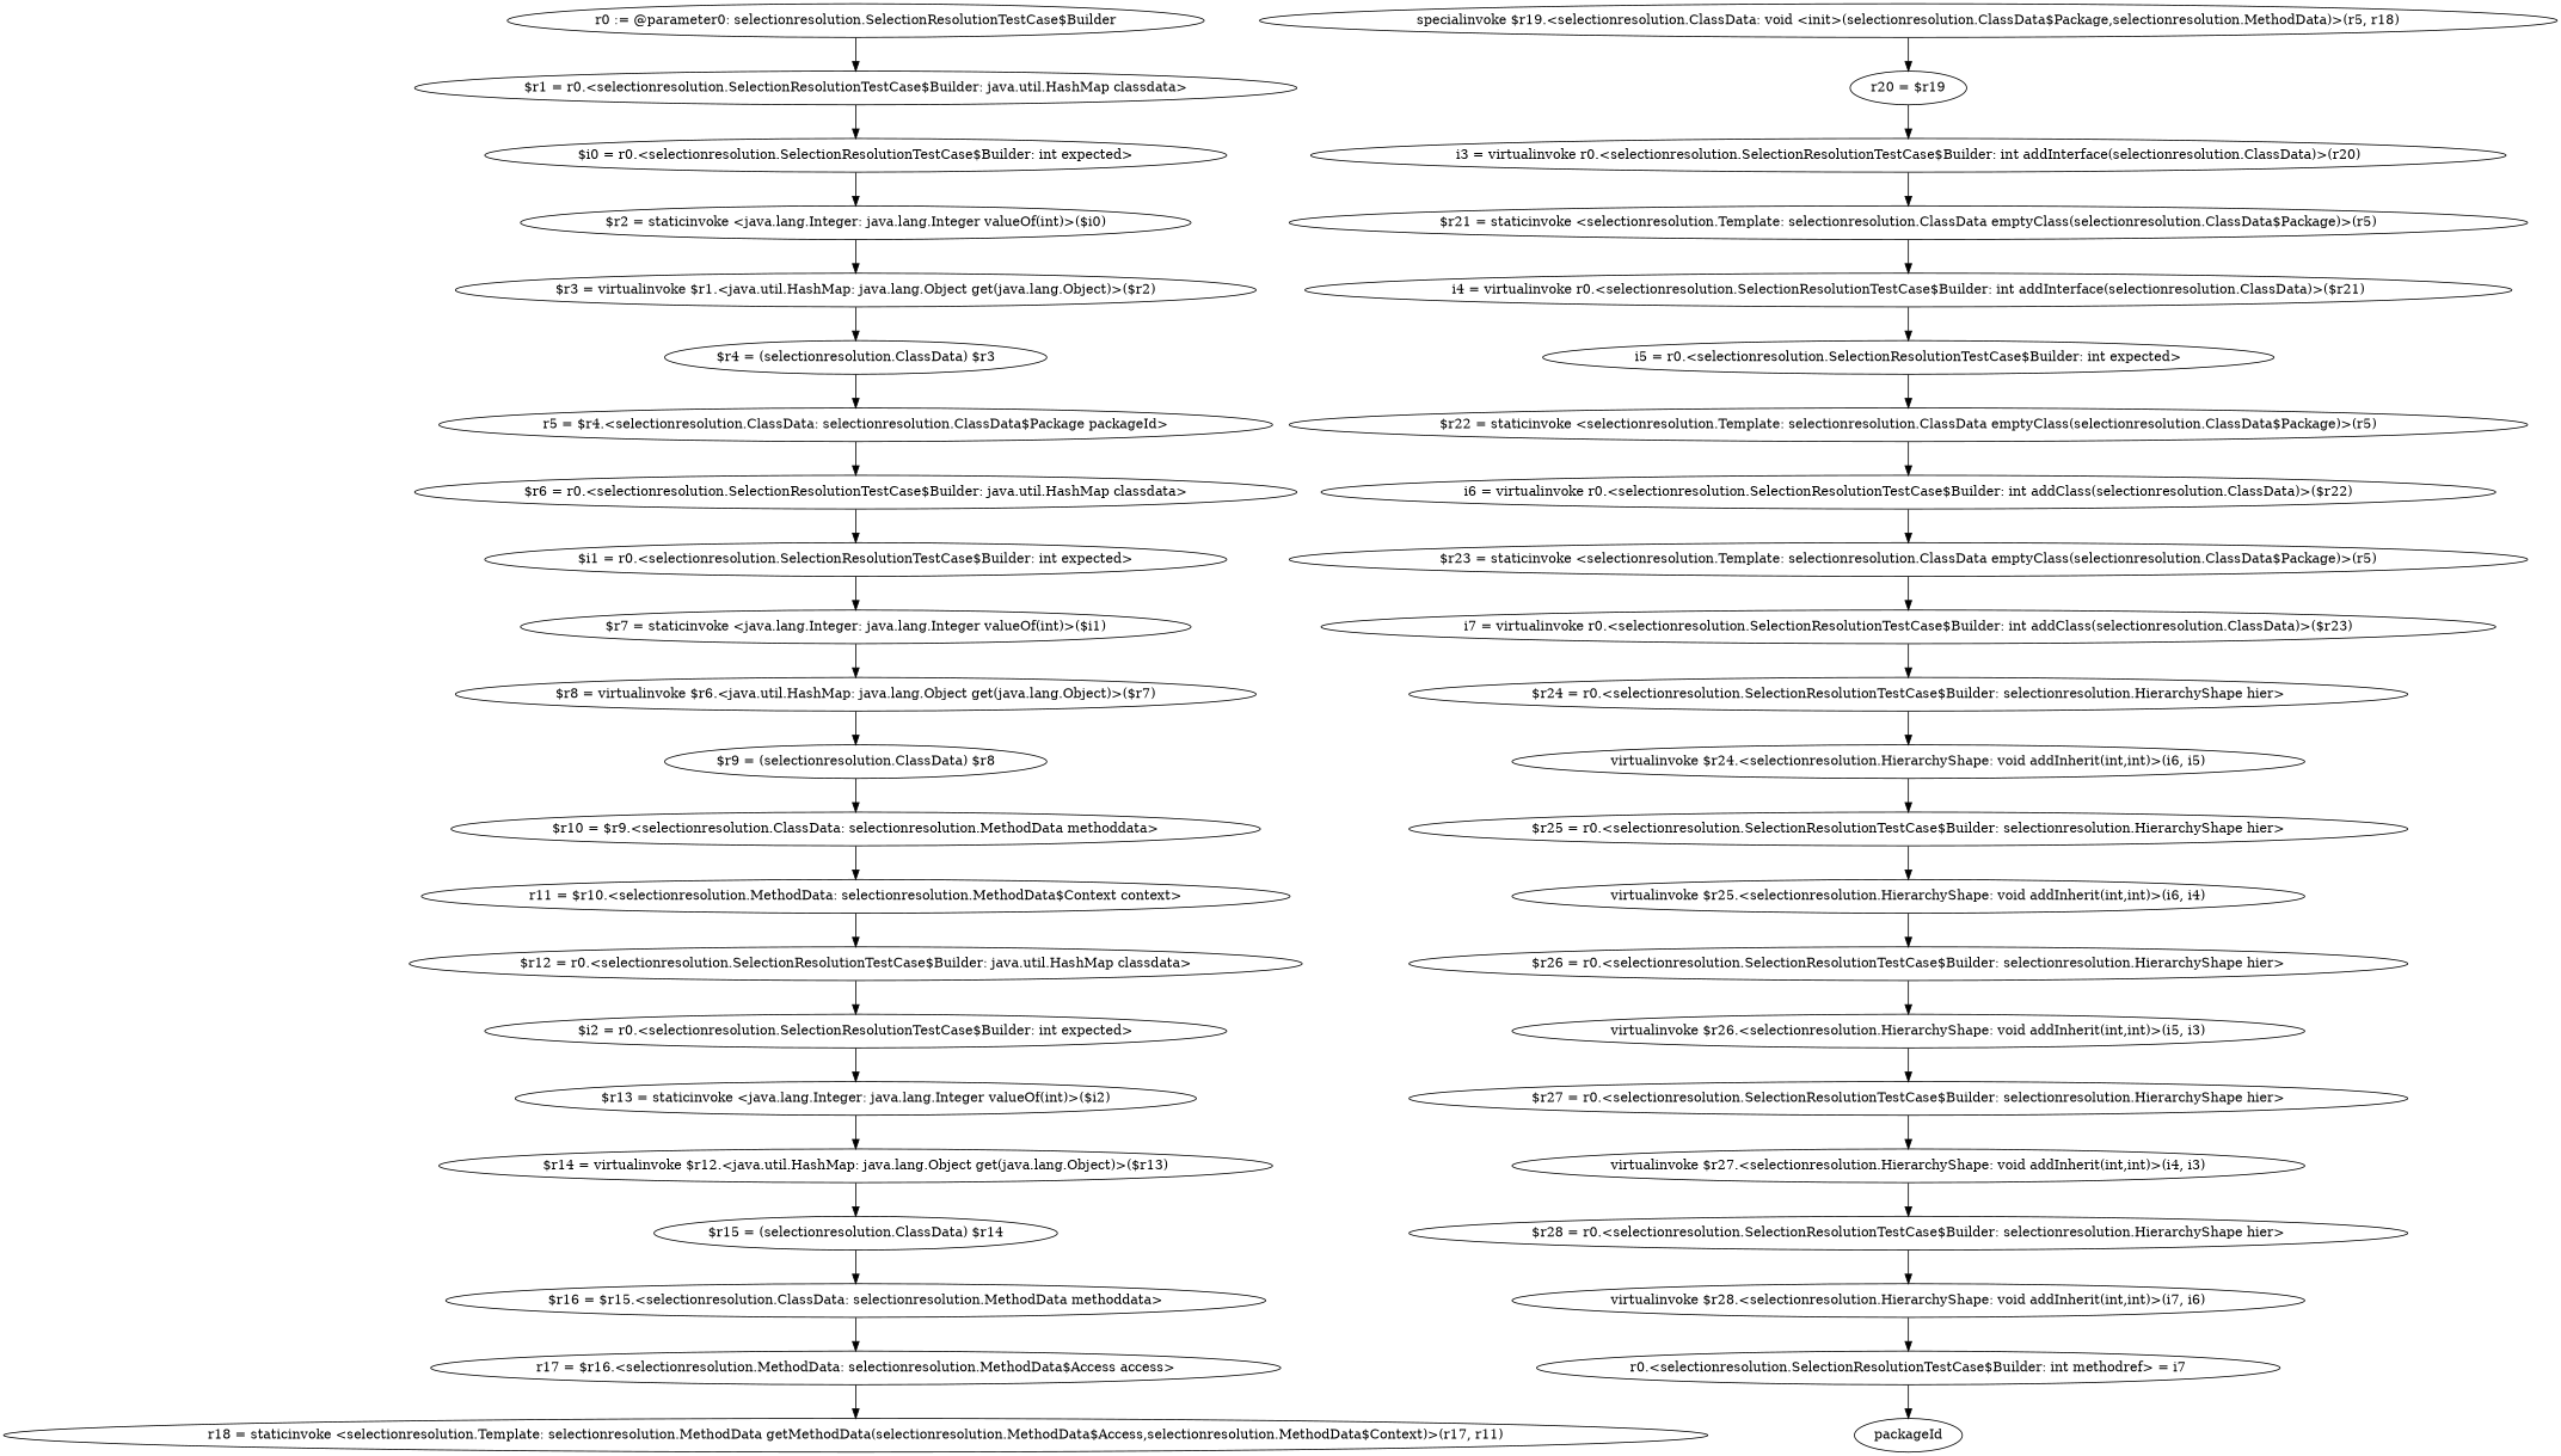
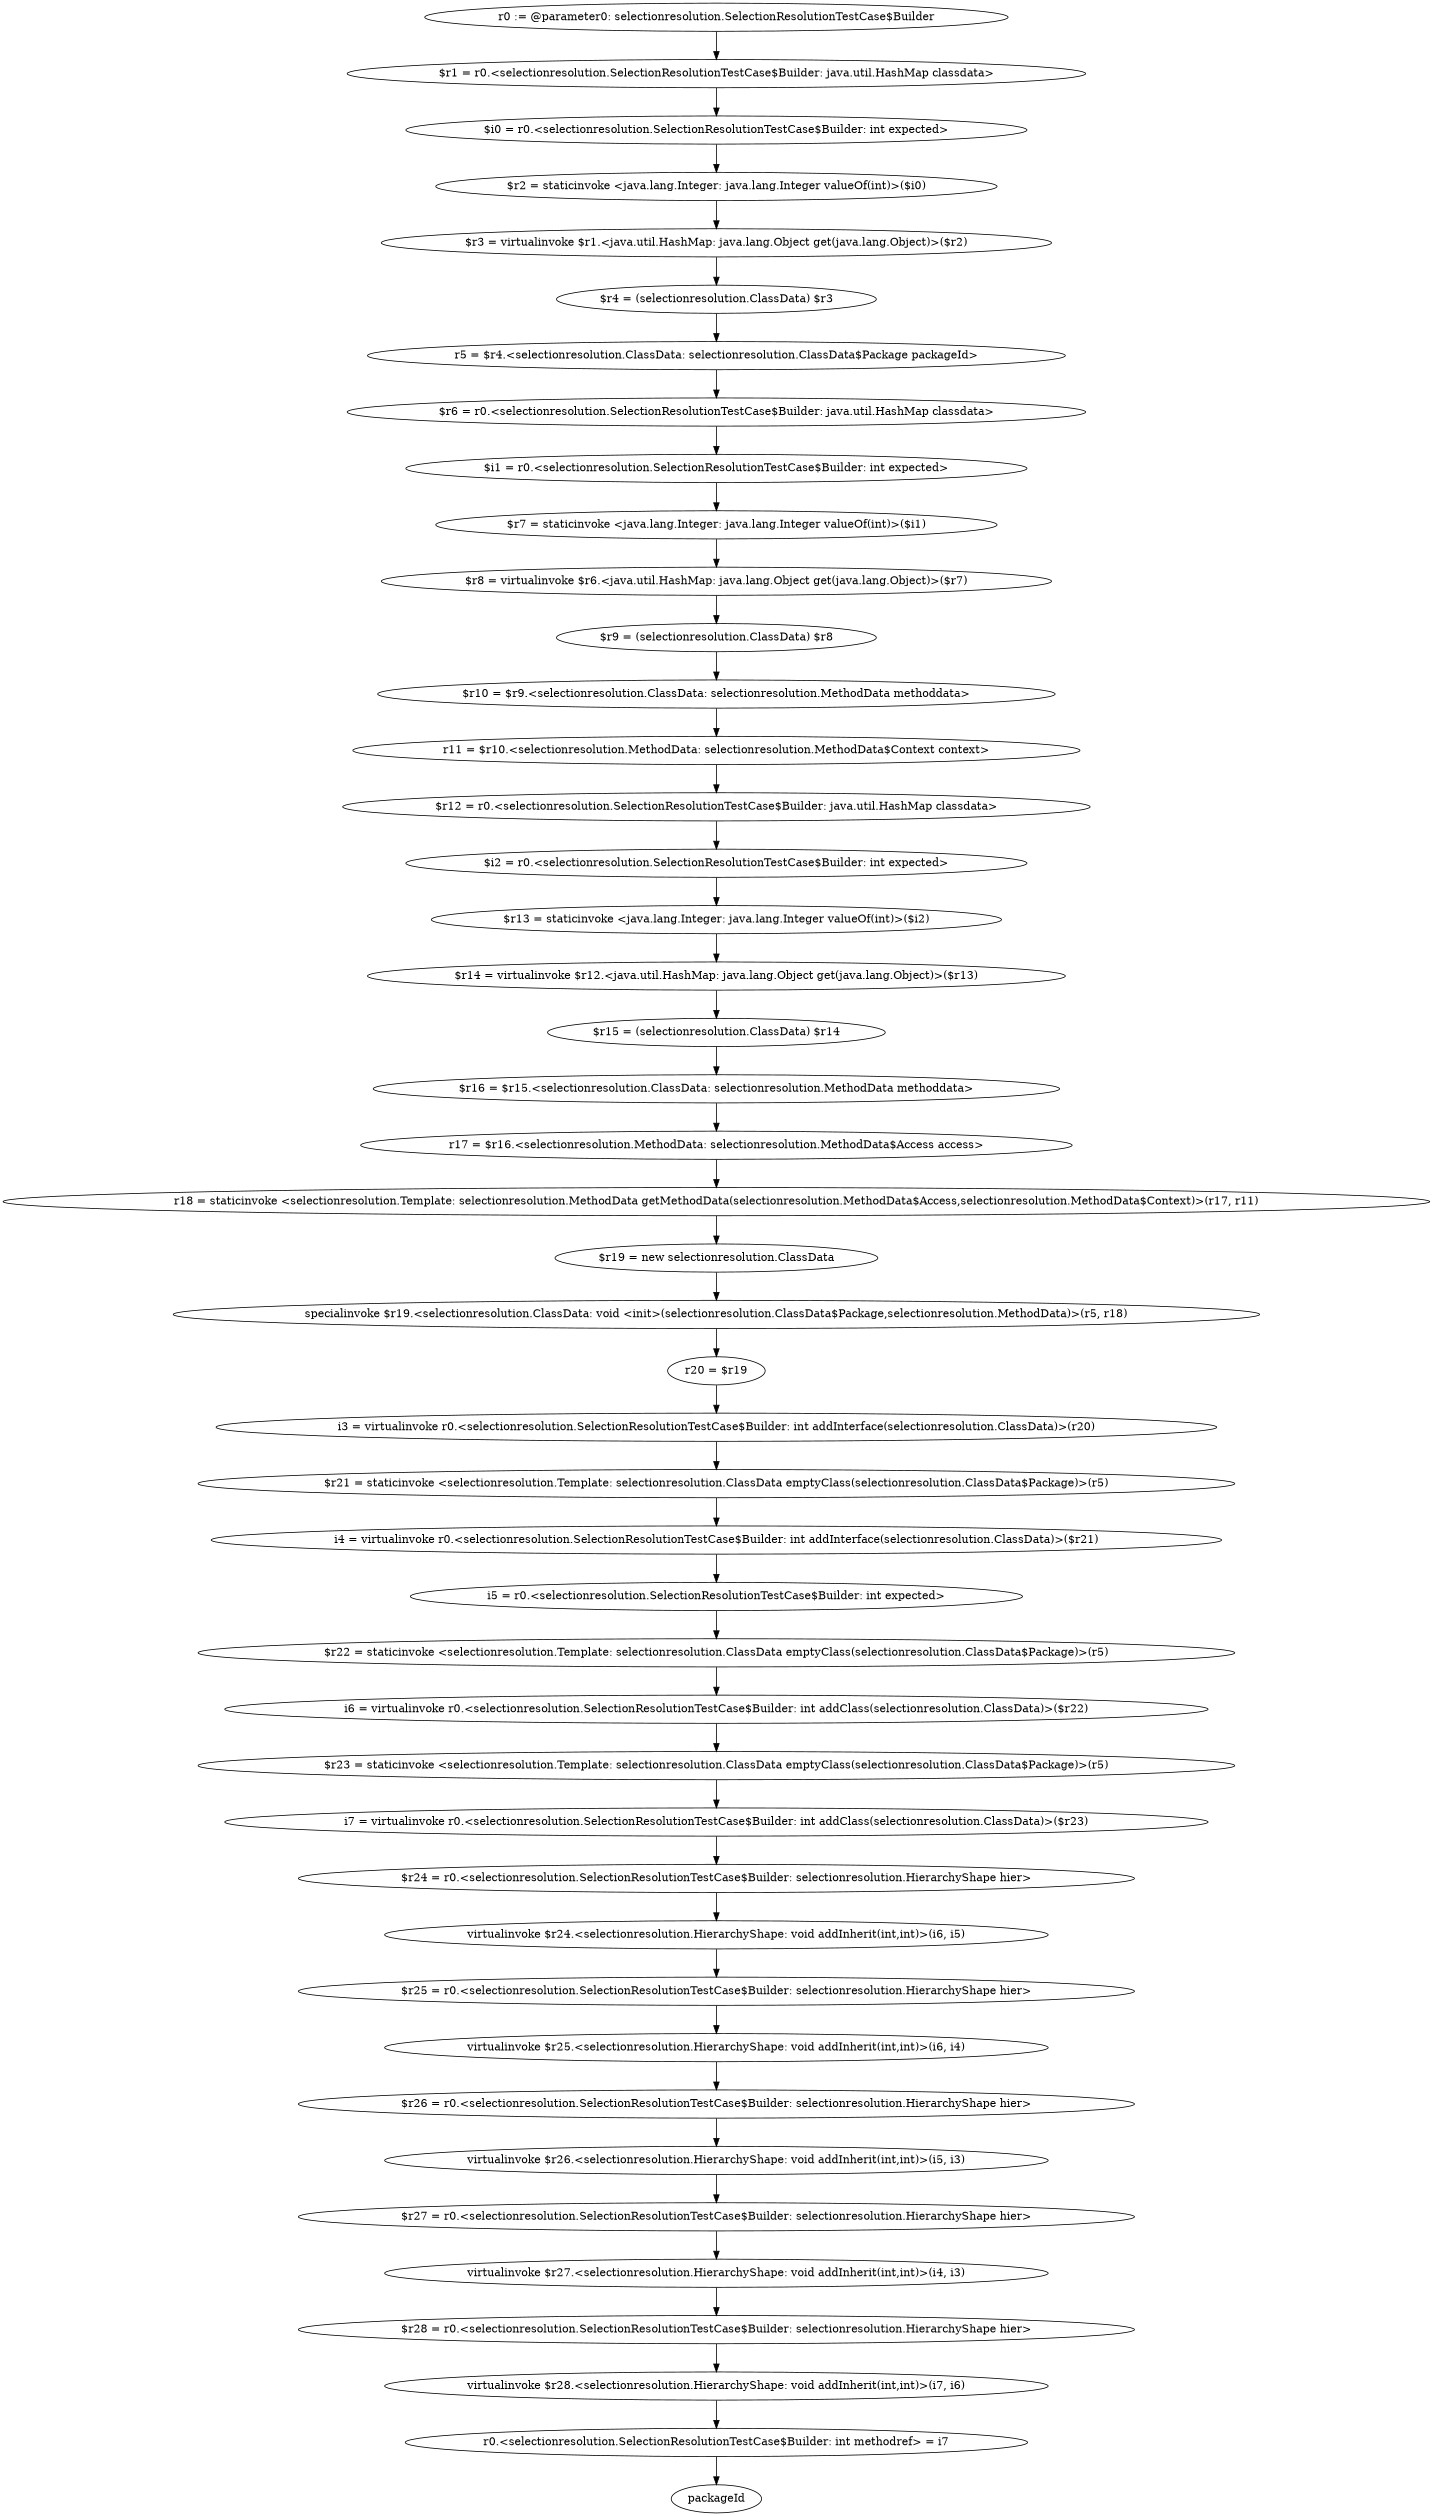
  digraph {
    "r0 := @parameter0: selectionresolution.SelectionResolutionTestCase$Builder"
    "$r1 = r0.<selectionresolution.SelectionResolutionTestCase$Builder: java.util.HashMap classdata>"
    "$i0 = r0.<selectionresolution.SelectionResolutionTestCase$Builder: int expected>"
    "$r2 = staticinvoke <java.lang.Integer: java.lang.Integer valueOf(int)>($i0)"
    "$r3 = virtualinvoke $r1.<java.util.HashMap: java.lang.Object get(java.lang.Object)>($r2)"
    "$r4 = (selectionresolution.ClassData) $r3"
    "r5 = $r4.<selectionresolution.ClassData: selectionresolution.ClassData$Package packageId>"
    "$r6 = r0.<selectionresolution.SelectionResolutionTestCase$Builder: java.util.HashMap classdata>"
    "$i1 = r0.<selectionresolution.SelectionResolutionTestCase$Builder: int expected>"
    "$r7 = staticinvoke <java.lang.Integer: java.lang.Integer valueOf(int)>($i1)"
    "$r8 = virtualinvoke $r6.<java.util.HashMap: java.lang.Object get(java.lang.Object)>($r7)"
    "$r9 = (selectionresolution.ClassData) $r8"
    "$r10 = $r9.<selectionresolution.ClassData: selectionresolution.MethodData methoddata>"
    "r11 = $r10.<selectionresolution.MethodData: selectionresolution.MethodData$Context context>"
    "$r12 = r0.<selectionresolution.SelectionResolutionTestCase$Builder: java.util.HashMap classdata>"
    "$i2 = r0.<selectionresolution.SelectionResolutionTestCase$Builder: int expected>"
    "$r13 = staticinvoke <java.lang.Integer: java.lang.Integer valueOf(int)>($i2)"
    "$r14 = virtualinvoke $r12.<java.util.HashMap: java.lang.Object get(java.lang.Object)>($r13)"
    "$r15 = (selectionresolution.ClassData) $r14"
    "$r16 = $r15.<selectionresolution.ClassData: selectionresolution.MethodData methoddata>"
    "r17 = $r16.<selectionresolution.MethodData: selectionresolution.MethodData$Access access>"
    "r18 = staticinvoke <selectionresolution.Template: selectionresolution.MethodData getMethodData(selectionresolution.MethodData$Access,selectionresolution.MethodData$Context)>(r17, r11)"
+   "$r19 = new selectionresolution.ClassData"
    "specialinvoke $r19.<selectionresolution.ClassData: void <init>(selectionresolution.ClassData$Package,selectionresolution.MethodData)>(r5, r18)"
    "r20 = $r19"
    "i3 = virtualinvoke r0.<selectionresolution.SelectionResolutionTestCase$Builder: int addInterface(selectionresolution.ClassData)>(r20)"
    "$r21 = staticinvoke <selectionresolution.Template: selectionresolution.ClassData emptyClass(selectionresolution.ClassData$Package)>(r5)"
    "i4 = virtualinvoke r0.<selectionresolution.SelectionResolutionTestCase$Builder: int addInterface(selectionresolution.ClassData)>($r21)"
    "i5 = r0.<selectionresolution.SelectionResolutionTestCase$Builder: int expected>"
    "$r22 = staticinvoke <selectionresolution.Template: selectionresolution.ClassData emptyClass(selectionresolution.ClassData$Package)>(r5)"
    "i6 = virtualinvoke r0.<selectionresolution.SelectionResolutionTestCase$Builder: int addClass(selectionresolution.ClassData)>($r22)"
    "$r23 = staticinvoke <selectionresolution.Template: selectionresolution.ClassData emptyClass(selectionresolution.ClassData$Package)>(r5)"
    "i7 = virtualinvoke r0.<selectionresolution.SelectionResolutionTestCase$Builder: int addClass(selectionresolution.ClassData)>($r23)"
    "$r24 = r0.<selectionresolution.SelectionResolutionTestCase$Builder: selectionresolution.HierarchyShape hier>"
    "virtualinvoke $r24.<selectionresolution.HierarchyShape: void addInherit(int,int)>(i6, i5)"
    "$r25 = r0.<selectionresolution.SelectionResolutionTestCase$Builder: selectionresolution.HierarchyShape hier>"
    "virtualinvoke $r25.<selectionresolution.HierarchyShape: void addInherit(int,int)>(i6, i4)"
    "$r26 = r0.<selectionresolution.SelectionResolutionTestCase$Builder: selectionresolution.HierarchyShape hier>"
    "virtualinvoke $r26.<selectionresolution.HierarchyShape: void addInherit(int,int)>(i5, i3)"
    "$r27 = r0.<selectionresolution.SelectionResolutionTestCase$Builder: selectionresolution.HierarchyShape hier>"
    "virtualinvoke $r27.<selectionresolution.HierarchyShape: void addInherit(int,int)>(i4, i3)"
    "$r28 = r0.<selectionresolution.SelectionResolutionTestCase$Builder: selectionresolution.HierarchyShape hier>"
    "virtualinvoke $r28.<selectionresolution.HierarchyShape: void addInherit(int,int)>(i7, i6)"
    "r0.<selectionresolution.SelectionResolutionTestCase$Builder: int methodref> = i7"
    n45 [label=packageId]
    "r0 := @parameter0: selectionresolution.SelectionResolutionTestCase$Builder" -> "$r1 = r0.<selectionresolution.SelectionResolutionTestCase$Builder: java.util.HashMap classdata>"
    "$r1 = r0.<selectionresolution.SelectionResolutionTestCase$Builder: java.util.HashMap classdata>" -> "$i0 = r0.<selectionresolution.SelectionResolutionTestCase$Builder: int expected>"
    "$i0 = r0.<selectionresolution.SelectionResolutionTestCase$Builder: int expected>" -> "$r2 = staticinvoke <java.lang.Integer: java.lang.Integer valueOf(int)>($i0)"
    "$r2 = staticinvoke <java.lang.Integer: java.lang.Integer valueOf(int)>($i0)" -> "$r3 = virtualinvoke $r1.<java.util.HashMap: java.lang.Object get(java.lang.Object)>($r2)"
    "$r3 = virtualinvoke $r1.<java.util.HashMap: java.lang.Object get(java.lang.Object)>($r2)" -> "$r4 = (selectionresolution.ClassData) $r3"
    "$r4 = (selectionresolution.ClassData) $r3" -> "r5 = $r4.<selectionresolution.ClassData: selectionresolution.ClassData$Package packageId>"
    "r5 = $r4.<selectionresolution.ClassData: selectionresolution.ClassData$Package packageId>" -> "$r6 = r0.<selectionresolution.SelectionResolutionTestCase$Builder: java.util.HashMap classdata>"
    "$r6 = r0.<selectionresolution.SelectionResolutionTestCase$Builder: java.util.HashMap classdata>" -> "$i1 = r0.<selectionresolution.SelectionResolutionTestCase$Builder: int expected>"
    "$i1 = r0.<selectionresolution.SelectionResolutionTestCase$Builder: int expected>" -> "$r7 = staticinvoke <java.lang.Integer: java.lang.Integer valueOf(int)>($i1)"
    "$r7 = staticinvoke <java.lang.Integer: java.lang.Integer valueOf(int)>($i1)" -> "$r8 = virtualinvoke $r6.<java.util.HashMap: java.lang.Object get(java.lang.Object)>($r7)"
    "$r8 = virtualinvoke $r6.<java.util.HashMap: java.lang.Object get(java.lang.Object)>($r7)" -> "$r9 = (selectionresolution.ClassData) $r8"
    "$r9 = (selectionresolution.ClassData) $r8" -> "$r10 = $r9.<selectionresolution.ClassData: selectionresolution.MethodData methoddata>"
    "$r10 = $r9.<selectionresolution.ClassData: selectionresolution.MethodData methoddata>" -> "r11 = $r10.<selectionresolution.MethodData: selectionresolution.MethodData$Context context>"
    "r11 = $r10.<selectionresolution.MethodData: selectionresolution.MethodData$Context context>" -> "$r12 = r0.<selectionresolution.SelectionResolutionTestCase$Builder: java.util.HashMap classdata>"
    "$r12 = r0.<selectionresolution.SelectionResolutionTestCase$Builder: java.util.HashMap classdata>" -> "$i2 = r0.<selectionresolution.SelectionResolutionTestCase$Builder: int expected>"
    "$i2 = r0.<selectionresolution.SelectionResolutionTestCase$Builder: int expected>" -> "$r13 = staticinvoke <java.lang.Integer: java.lang.Integer valueOf(int)>($i2)"
    "$r13 = staticinvoke <java.lang.Integer: java.lang.Integer valueOf(int)>($i2)" -> "$r14 = virtualinvoke $r12.<java.util.HashMap: java.lang.Object get(java.lang.Object)>($r13)"
    "$r14 = virtualinvoke $r12.<java.util.HashMap: java.lang.Object get(java.lang.Object)>($r13)" -> "$r15 = (selectionresolution.ClassData) $r14"
    "$r15 = (selectionresolution.ClassData) $r14" -> "$r16 = $r15.<selectionresolution.ClassData: selectionresolution.MethodData methoddata>"
    "$r16 = $r15.<selectionresolution.ClassData: selectionresolution.MethodData methoddata>" -> "r17 = $r16.<selectionresolution.MethodData: selectionresolution.MethodData$Access access>"
    "r17 = $r16.<selectionresolution.MethodData: selectionresolution.MethodData$Access access>" -> "r18 = staticinvoke <selectionresolution.Template: selectionresolution.MethodData getMethodData(selectionresolution.MethodData$Access,selectionresolution.MethodData$Context)>(r17, r11)"
+   "r18 = staticinvoke <selectionresolution.Template: selectionresolution.MethodData getMethodData(selectionresolution.MethodData$Access,selectionresolution.MethodData$Context)>(r17, r11)" -> "$r19 = new selectionresolution.ClassData"
+   "$r19 = new selectionresolution.ClassData" -> "specialinvoke $r19.<selectionresolution.ClassData: void <init>(selectionresolution.ClassData$Package,selectionresolution.MethodData)>(r5, r18)"
    "specialinvoke $r19.<selectionresolution.ClassData: void <init>(selectionresolution.ClassData$Package,selectionresolution.MethodData)>(r5, r18)" -> "r20 = $r19"
    "r20 = $r19" -> "i3 = virtualinvoke r0.<selectionresolution.SelectionResolutionTestCase$Builder: int addInterface(selectionresolution.ClassData)>(r20)"
    "i3 = virtualinvoke r0.<selectionresolution.SelectionResolutionTestCase$Builder: int addInterface(selectionresolution.ClassData)>(r20)" -> "$r21 = staticinvoke <selectionresolution.Template: selectionresolution.ClassData emptyClass(selectionresolution.ClassData$Package)>(r5)"
    "$r21 = staticinvoke <selectionresolution.Template: selectionresolution.ClassData emptyClass(selectionresolution.ClassData$Package)>(r5)" -> "i4 = virtualinvoke r0.<selectionresolution.SelectionResolutionTestCase$Builder: int addInterface(selectionresolution.ClassData)>($r21)"
    "i4 = virtualinvoke r0.<selectionresolution.SelectionResolutionTestCase$Builder: int addInterface(selectionresolution.ClassData)>($r21)" -> "i5 = r0.<selectionresolution.SelectionResolutionTestCase$Builder: int expected>"
    "i5 = r0.<selectionresolution.SelectionResolutionTestCase$Builder: int expected>" -> "$r22 = staticinvoke <selectionresolution.Template: selectionresolution.ClassData emptyClass(selectionresolution.ClassData$Package)>(r5)"
    "$r22 = staticinvoke <selectionresolution.Template: selectionresolution.ClassData emptyClass(selectionresolution.ClassData$Package)>(r5)" -> "i6 = virtualinvoke r0.<selectionresolution.SelectionResolutionTestCase$Builder: int addClass(selectionresolution.ClassData)>($r22)"
    "i6 = virtualinvoke r0.<selectionresolution.SelectionResolutionTestCase$Builder: int addClass(selectionresolution.ClassData)>($r22)" -> "$r23 = staticinvoke <selectionresolution.Template: selectionresolution.ClassData emptyClass(selectionresolution.ClassData$Package)>(r5)"
    "$r23 = staticinvoke <selectionresolution.Template: selectionresolution.ClassData emptyClass(selectionresolution.ClassData$Package)>(r5)" -> "i7 = virtualinvoke r0.<selectionresolution.SelectionResolutionTestCase$Builder: int addClass(selectionresolution.ClassData)>($r23)"
    "i7 = virtualinvoke r0.<selectionresolution.SelectionResolutionTestCase$Builder: int addClass(selectionresolution.ClassData)>($r23)" -> "$r24 = r0.<selectionresolution.SelectionResolutionTestCase$Builder: selectionresolution.HierarchyShape hier>"
    "$r24 = r0.<selectionresolution.SelectionResolutionTestCase$Builder: selectionresolution.HierarchyShape hier>" -> "virtualinvoke $r24.<selectionresolution.HierarchyShape: void addInherit(int,int)>(i6, i5)"
    "virtualinvoke $r24.<selectionresolution.HierarchyShape: void addInherit(int,int)>(i6, i5)" -> "$r25 = r0.<selectionresolution.SelectionResolutionTestCase$Builder: selectionresolution.HierarchyShape hier>"
    "$r25 = r0.<selectionresolution.SelectionResolutionTestCase$Builder: selectionresolution.HierarchyShape hier>" -> "virtualinvoke $r25.<selectionresolution.HierarchyShape: void addInherit(int,int)>(i6, i4)"
    "virtualinvoke $r25.<selectionresolution.HierarchyShape: void addInherit(int,int)>(i6, i4)" -> "$r26 = r0.<selectionresolution.SelectionResolutionTestCase$Builder: selectionresolution.HierarchyShape hier>"
    "$r26 = r0.<selectionresolution.SelectionResolutionTestCase$Builder: selectionresolution.HierarchyShape hier>" -> "virtualinvoke $r26.<selectionresolution.HierarchyShape: void addInherit(int,int)>(i5, i3)"
    "virtualinvoke $r26.<selectionresolution.HierarchyShape: void addInherit(int,int)>(i5, i3)" -> "$r27 = r0.<selectionresolution.SelectionResolutionTestCase$Builder: selectionresolution.HierarchyShape hier>"
    "$r27 = r0.<selectionresolution.SelectionResolutionTestCase$Builder: selectionresolution.HierarchyShape hier>" -> "virtualinvoke $r27.<selectionresolution.HierarchyShape: void addInherit(int,int)>(i4, i3)"
    "virtualinvoke $r27.<selectionresolution.HierarchyShape: void addInherit(int,int)>(i4, i3)" -> "$r28 = r0.<selectionresolution.SelectionResolutionTestCase$Builder: selectionresolution.HierarchyShape hier>"
    "$r28 = r0.<selectionresolution.SelectionResolutionTestCase$Builder: selectionresolution.HierarchyShape hier>" -> "virtualinvoke $r28.<selectionresolution.HierarchyShape: void addInherit(int,int)>(i7, i6)"
    "virtualinvoke $r28.<selectionresolution.HierarchyShape: void addInherit(int,int)>(i7, i6)" -> "r0.<selectionresolution.SelectionResolutionTestCase$Builder: int methodref> = i7"
    "r0.<selectionresolution.SelectionResolutionTestCase$Builder: int methodref> = i7" -> n45
  }
